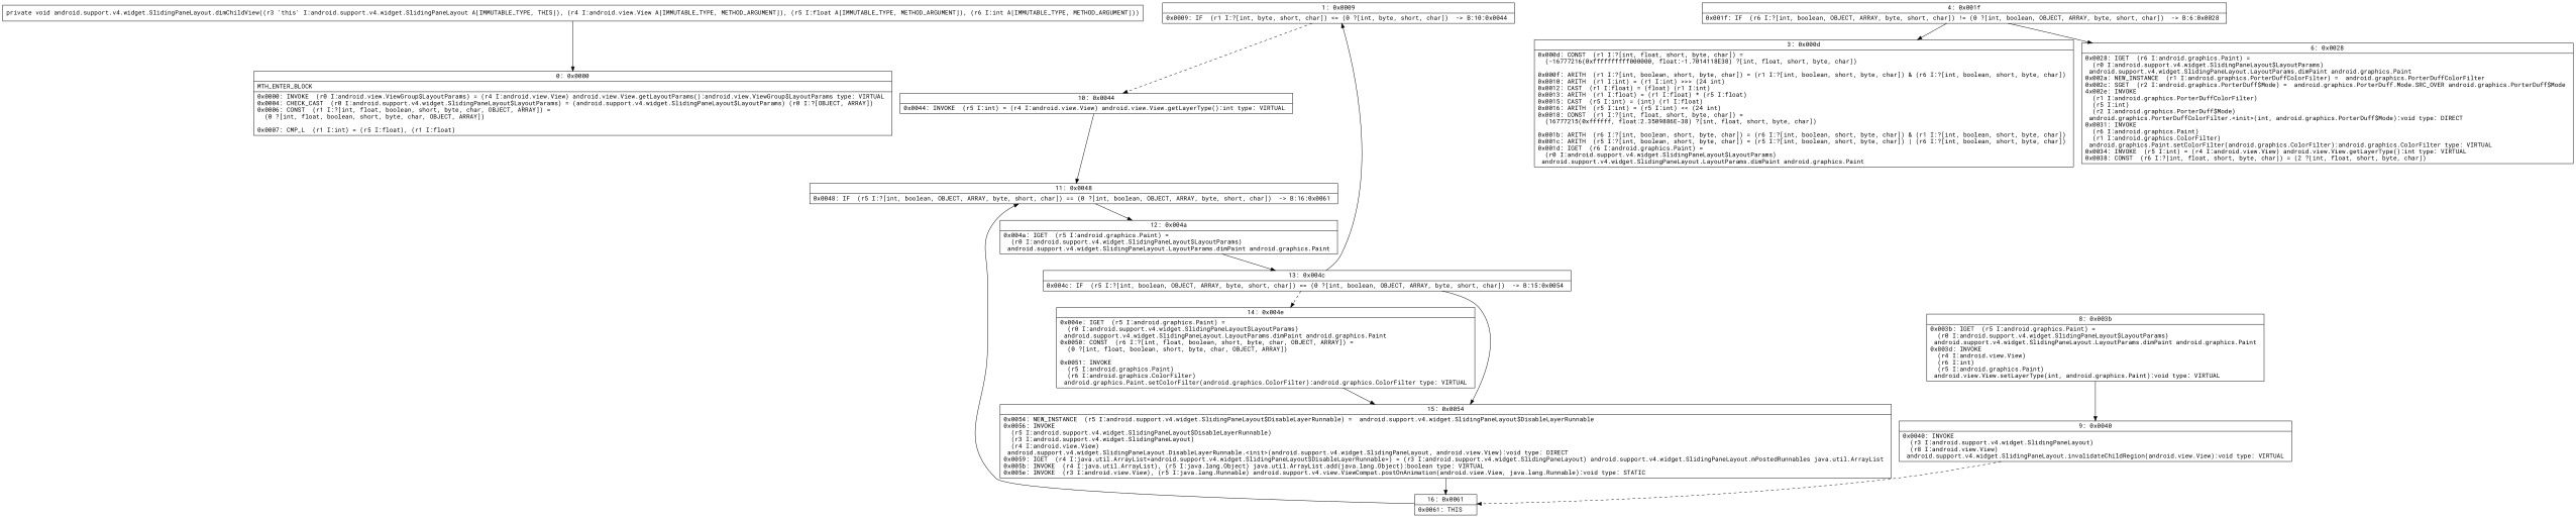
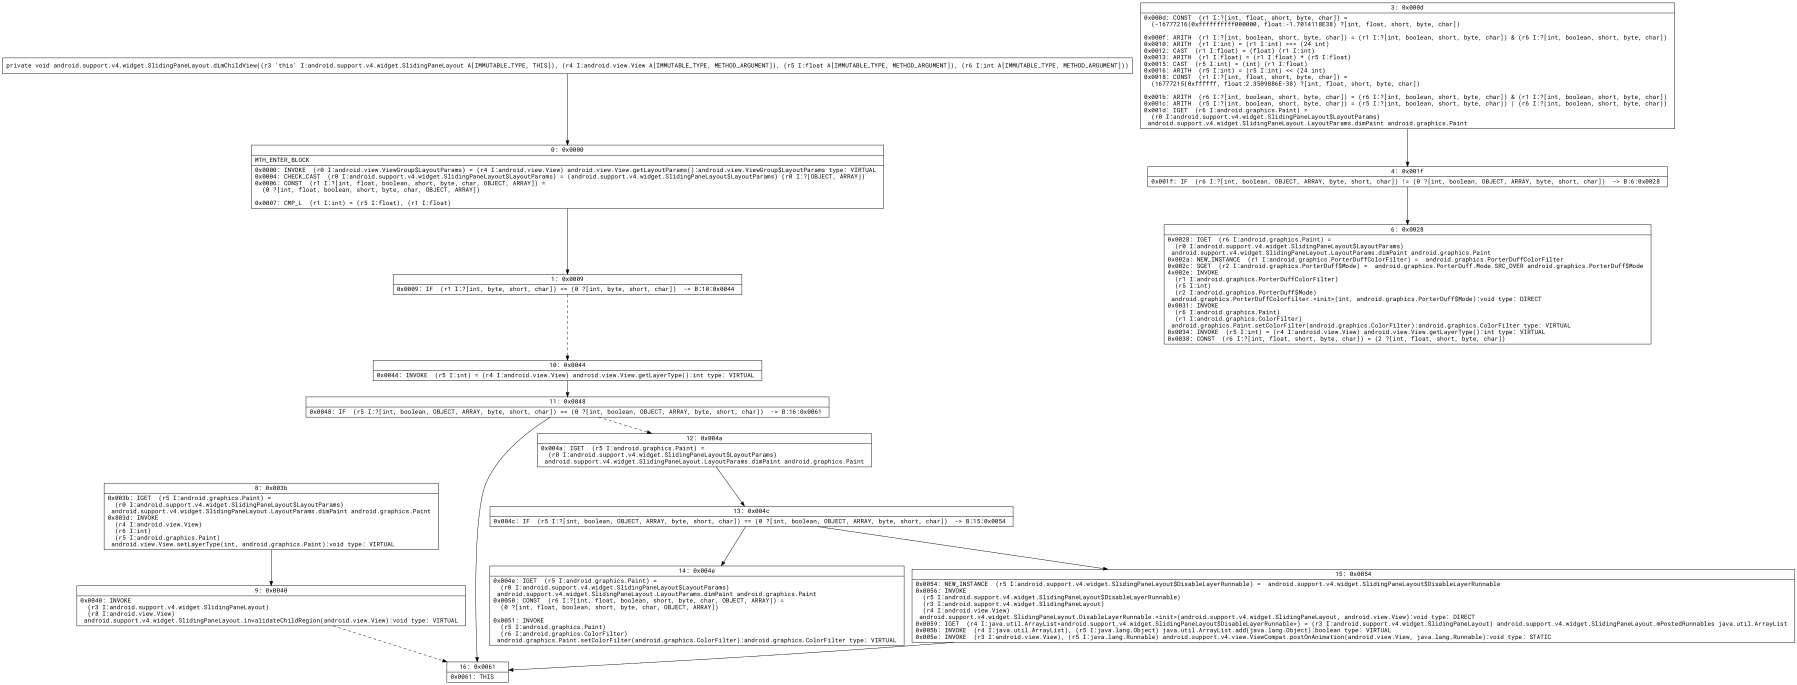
  digraph {
    fontname="Roboto Mono"
    node [fontname="Roboto Mono" shape=record]
    edge [fontname="Roboto Mono"]
    n1 [label="{0\:\ 0x0000|MTH_ENTER_BLOCK\l|0x0000: INVOKE  (r0 I:android.view.ViewGroup$LayoutParams) = (r4 I:android.view.View) android.view.View.getLayoutParams():android.view.ViewGroup$LayoutParams type: VIRTUAL \l0x0004: CHECK_CAST  (r0 I:android.support.v4.widget.SlidingPaneLayout$LayoutParams) = (android.support.v4.widget.SlidingPaneLayout$LayoutParams) (r0 I:?[OBJECT, ARRAY]) \l0x0006: CONST  (r1 I:?[int, float, boolean, short, byte, char, OBJECT, ARRAY]) = \l  (0 ?[int, float, boolean, short, byte, char, OBJECT, ARRAY])\l \l0x0007: CMP_L  (r1 I:int) = (r5 I:float), (r1 I:float) \l}"]
    n2 [label="{1\:\ 0x0009|0x0009: IF  (r1 I:?[int, byte, short, char]) \<= (0 ?[int, byte, short, char])  \-\> B:10:0x0044 \l}"]
    n3 [label="{10\:\ 0x0044|0x0044: INVOKE  (r5 I:int) = (r4 I:android.view.View) android.view.View.getLayerType():int type: VIRTUAL \l}"]
    n4 [label="{11\:\ 0x0048|0x0048: IF  (r5 I:?[int, boolean, OBJECT, ARRAY, byte, short, char]) == (0 ?[int, boolean, OBJECT, ARRAY, byte, short, char])  \-\> B:16:0x0061 \l}"]
    n5 [label="{3\:\ 0x000d|0x000d: CONST  (r1 I:?[int, float, short, byte, char]) = \l  (\-16777216(0xffffffffff000000, float:\-1.7014118E38) ?[int, float, short, byte, char])\l \l0x000f: ARITH  (r1 I:?[int, boolean, short, byte, char]) = (r1 I:?[int, boolean, short, byte, char]) & (r6 I:?[int, boolean, short, byte, char]) \l0x0010: ARITH  (r1 I:int) = (r1 I:int) \>\>\> (24 int) \l0x0012: CAST  (r1 I:float) = (float) (r1 I:int) \l0x0013: ARITH  (r1 I:float) = (r1 I:float) * (r5 I:float) \l0x0015: CAST  (r5 I:int) = (int) (r1 I:float) \l0x0016: ARITH  (r5 I:int) = (r5 I:int) \<\< (24 int) \l0x0018: CONST  (r1 I:?[int, float, short, byte, char]) = \l  (16777215(0xffffff, float:2.3509886E\-38) ?[int, float, short, byte, char])\l \l0x001b: ARITH  (r6 I:?[int, boolean, short, byte, char]) = (r6 I:?[int, boolean, short, byte, char]) & (r1 I:?[int, boolean, short, byte, char]) \l0x001c: ARITH  (r5 I:?[int, boolean, short, byte, char]) = (r5 I:?[int, boolean, short, byte, char]) \| (r6 I:?[int, boolean, short, byte, char]) \l0x001d: IGET  (r6 I:android.graphics.Paint) = \l  (r0 I:android.support.v4.widget.SlidingPaneLayout$LayoutParams)\l android.support.v4.widget.SlidingPaneLayout.LayoutParams.dimPaint android.graphics.Paint \l}"]
    n6 [label="{4\:\ 0x001f|0x001f: IF  (r6 I:?[int, boolean, OBJECT, ARRAY, byte, short, char]) != (0 ?[int, boolean, OBJECT, ARRAY, byte, short, char])  \-\> B:6:0x0028 \l}"]
    n7 [label="{6\:\ 0x0028|0x0028: IGET  (r6 I:android.graphics.Paint) = \l  (r0 I:android.support.v4.widget.SlidingPaneLayout$LayoutParams)\l android.support.v4.widget.SlidingPaneLayout.LayoutParams.dimPaint android.graphics.Paint \l0x002a: NEW_INSTANCE  (r1 I:android.graphics.PorterDuffColorFilter) =  android.graphics.PorterDuffColorFilter \l0x002c: SGET  (r2 I:android.graphics.PorterDuff$Mode) =  android.graphics.PorterDuff.Mode.SRC_OVER android.graphics.PorterDuff$Mode \l4x002e: INVOKE  \l  (r1 I:android.graphics.PorterDuffColorFilter)\l  (r5 I:int)\l  (r2 I:android.graphics.PorterDuff$Mode)\l android.graphics.PorterDuffColorFilter.\<init\>(int, android.graphics.PorterDuff$Mode):void type: DIRECT \l0x0031: INVOKE  \l  (r6 I:android.graphics.Paint)\l  (r1 I:android.graphics.ColorFilter)\l android.graphics.Paint.setColorFilter(android.graphics.ColorFilter):android.graphics.ColorFilter type: VIRTUAL \l0x0034: INVOKE  (r5 I:int) = (r4 I:android.view.View) android.view.View.getLayerType():int type: VIRTUAL \l0x0038: CONST  (r6 I:?[int, float, short, byte, char]) = (2 ?[int, float, short, byte, char]) \l}"]
    n8 [label="{8\:\ 0x003b|0x003b: IGET  (r5 I:android.graphics.Paint) = \l  (r0 I:android.support.v4.widget.SlidingPaneLayout$LayoutParams)\l android.support.v4.widget.SlidingPaneLayout.LayoutParams.dimPaint android.graphics.Paint \l0x803d: INVOKE  \l  (r4 I:android.view.View)\l  (r6 I:int)\l  (r5 I:android.graphics.Paint)\l android.view.View.setLayerType(int, android.graphics.Paint):void type: VIRTUAL \l}"]
    n9 [label="{9\:\ 0x0040|0x0040: INVOKE  \l  (r3 I:android.support.v4.widget.SlidingPaneLayout)\l  (r8 I:android.view.View)\l android.support.v4.widget.SlidingPaneLayout.invalidateChildRegion(android.view.View):void type: VIRTUAL \l}"]
    n10 [label="{16\:\ 0x0061|0x0061: THIS   \l}"]
    n11 [label="{12\:\ 0x004a|0x004a: IGET  (r5 I:android.graphics.Paint) = \l  (r0 I:android.support.v4.widget.SlidingPaneLayout$LayoutParams)\l android.support.v4.widget.SlidingPaneLayout.LayoutParams.dimPaint android.graphics.Paint \l}"]
    n12 [label="{13\:\ 0x004c|0x004c: IF  (r5 I:?[int, boolean, OBJECT, ARRAY, byte, short, char]) == (0 ?[int, boolean, OBJECT, ARRAY, byte, short, char])  \-\> B:15:0x0054 \l}"]
    n13 [label="{14\:\ 0x004e|0x004e: IGET  (r5 I:android.graphics.Paint) = \l  (r0 I:android.support.v4.widget.SlidingPaneLayout$LayoutParams)\l android.support.v4.widget.SlidingPaneLayout.LayoutParams.dimPaint android.graphics.Paint \l0x0050: CONST  (r6 I:?[int, float, boolean, short, byte, char, OBJECT, ARRAY]) = \l  (0 ?[int, float, boolean, short, byte, char, OBJECT, ARRAY])\l \l0x0051: INVOKE  \l  (r5 I:android.graphics.Paint)\l  (r6 I:android.graphics.ColorFilter)\l android.graphics.Paint.setColorFilter(android.graphics.ColorFilter):android.graphics.ColorFilter type: VIRTUAL \l}"]
    n14 [label="{15\:\ 0x0054|0x0054: NEW_INSTANCE  (r5 I:android.support.v4.widget.SlidingPaneLayout$DisableLayerRunnable) =  android.support.v4.widget.SlidingPaneLayout$DisableLayerRunnable \l0x0056: INVOKE  \l  (r5 I:android.support.v4.widget.SlidingPaneLayout$DisableLayerRunnable)\l  (r3 I:android.support.v4.widget.SlidingPaneLayout)\l  (r4 I:android.view.View)\l android.support.v4.widget.SlidingPaneLayout.DisableLayerRunnable.\<init\>(android.support.v4.widget.SlidingPaneLayout, android.view.View):void type: DIRECT \l0x0059: IGET  (r4 I:java.util.ArrayList\<android.support.v4.widget.SlidingPaneLayout$DisableLayerRunnable\>) = (r3 I:android.support.v4.widget.SlidingPaneLayout) android.support.v4.widget.SlidingPaneLayout.mPostedRunnables java.util.ArrayList \l0x005b: INVOKE  (r4 I:java.util.ArrayList), (r5 I:java.lang.Object) java.util.ArrayList.add(java.lang.Object):boolean type: VIRTUAL \l0x005e: INVOKE  (r3 I:android.view.View), (r5 I:java.lang.Runnable) android.support.v4.view.ViewCompat.postOnAnimation(android.view.View, java.lang.Runnable):void type: STATIC \l}"]
    n15 [label="{private void android.support.v4.widget.SlidingPaneLayout.dimChildView((r3 'this' I:android.support.v4.widget.SlidingPaneLayout A[IMMUTABLE_TYPE, THIS]), (r4 I:android.view.View A[IMMUTABLE_TYPE, METHOD_ARGUMENT]), (r5 I:float A[IMMUTABLE_TYPE, METHOD_ARGUMENT]), (r6 I:int A[IMMUTABLE_TYPE, METHOD_ARGUMENT])) }"]
-   n12 -> n2
+   n1 -> n2
    n2 -> n3 [style=dashed]
    n3 -> n4
-   n10 -> n4
-   n4 -> n11 [style=solid]
-   n6 -> n5
+   n4 -> n10
+   n4 -> n11 [style=dashed]
+   n5 -> n6
    n6 -> n7
    n8 -> n9
    n9 -> n10 [style=dashed]
    n11 -> n12
-   n12 -> n13 [style=dashed]
+   n12 -> n13 [style=solid]
    n12 -> n14
-   n13 -> n14
    n14 -> n10
    n15 -> n1
  }
